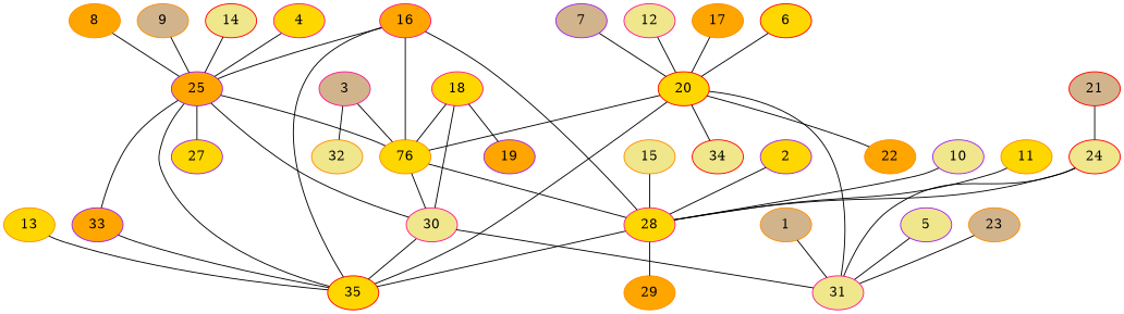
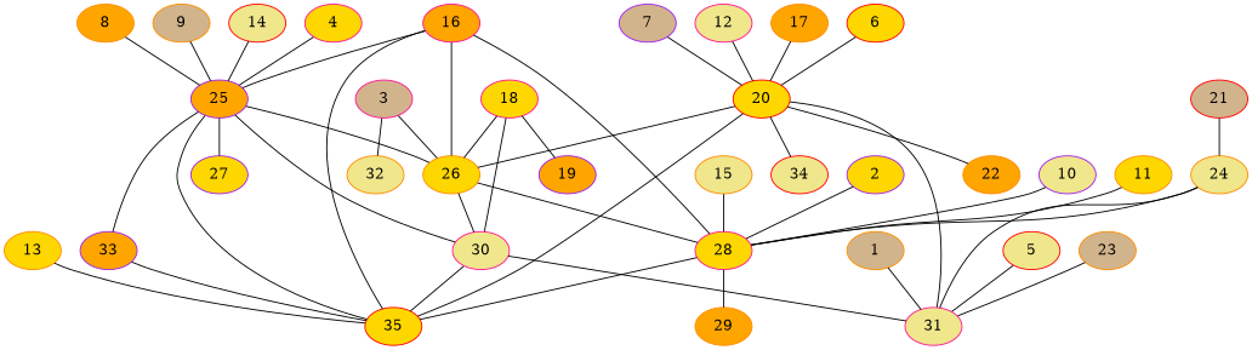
  graph {
    node [color=darkorange fillcolor=gold style=filled]
    edge [weight=1.0]
    1 [fillcolor=tan]
    31 [color=deeppink fillcolor=khaki]
    2 [color=purple]
    28 [color=deeppink]
    35 [color=red]
    29 [fillcolor=orange]
    3 [color=deeppink fillcolor=tan]
-   26 [label=76]
+   26
    32 [fillcolor=khaki]
    30 [color=deeppink fillcolor=khaki]
    4 [color=deeppink]
    25 [color=purple fillcolor=orange]
    27 [color=purple]
    33 [color=purple fillcolor=orange]
-   5 [color=purple fillcolor=khaki]
+   5 [color=red fillcolor=khaki]
    6 [color=red]
    20 [color=red]
    22 [fillcolor=orange]
    34 [color=red fillcolor=khaki]
    7 [color=purple fillcolor=tan]
    8 [fillcolor=orange]
    9 [fillcolor=tan]
    10 [color=purple fillcolor=khaki]
    11
    12 [color=deeppink fillcolor=khaki]
    13
    14 [color=red fillcolor=khaki]
    15 [fillcolor=khaki]
    16 [color=deeppink fillcolor=orange]
    17 [fillcolor=orange]
    18 [color=deeppink]
    19 [color=purple fillcolor=orange]
    21 [color=red fillcolor=tan]
-   24 [color=red fillcolor=khaki]
+   24 [fillcolor=khaki]
    23 [fillcolor=tan]
    1 -- 31
    2 -- 28
    28 -- 35
    28 -- 29
    3 -- 26
    3 -- 32
    26 -- 28
    26 -- 30
    30 -- 31 [weight=2.0]
    30 -- 35
    4 -- 25
    25 -- 35
    25 -- 26
    25 -- 30
    25 -- 27
    25 -- 33
    33 -- 35
    5 -- 31
    6 -- 20
    20 -- 31
    20 -- 35 [weight=2.0]
    20 -- 26
    20 -- 22
    20 -- 34
    7 -- 20
    8 -- 25
    9 -- 25
    10 -- 28
    11 -- 28
    12 -- 20
    13 -- 35
    14 -- 25
    15 -- 28
    16 -- 28 [weight=2.0]
    16 -- 35
    16 -- 26
    16 -- 25
    17 -- 20
    18 -- 26 [weight=2.0]
    18 -- 30
    18 -- 19
    21 -- 24
    24 -- 31
    24 -- 28
    23 -- 31
  }
